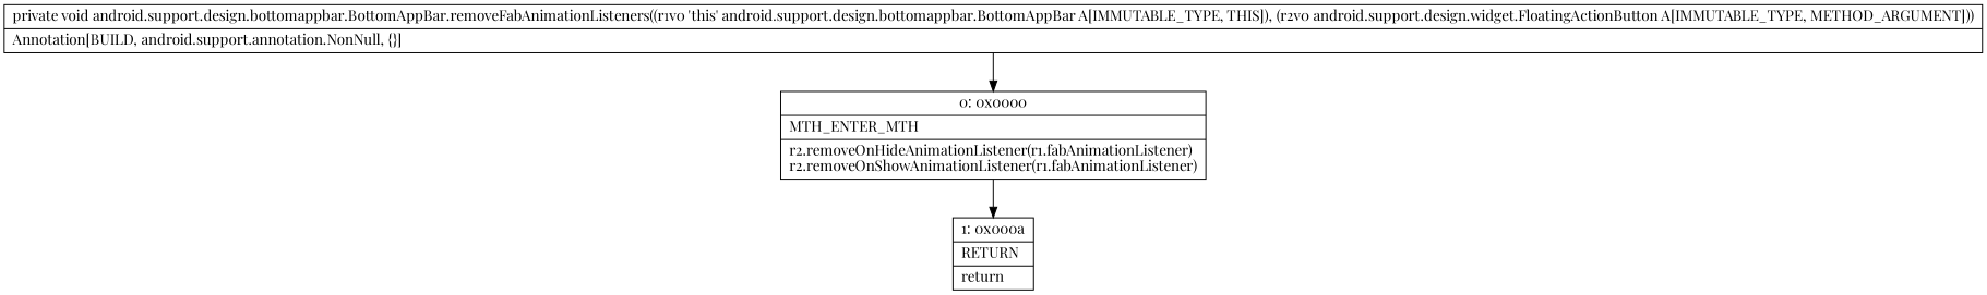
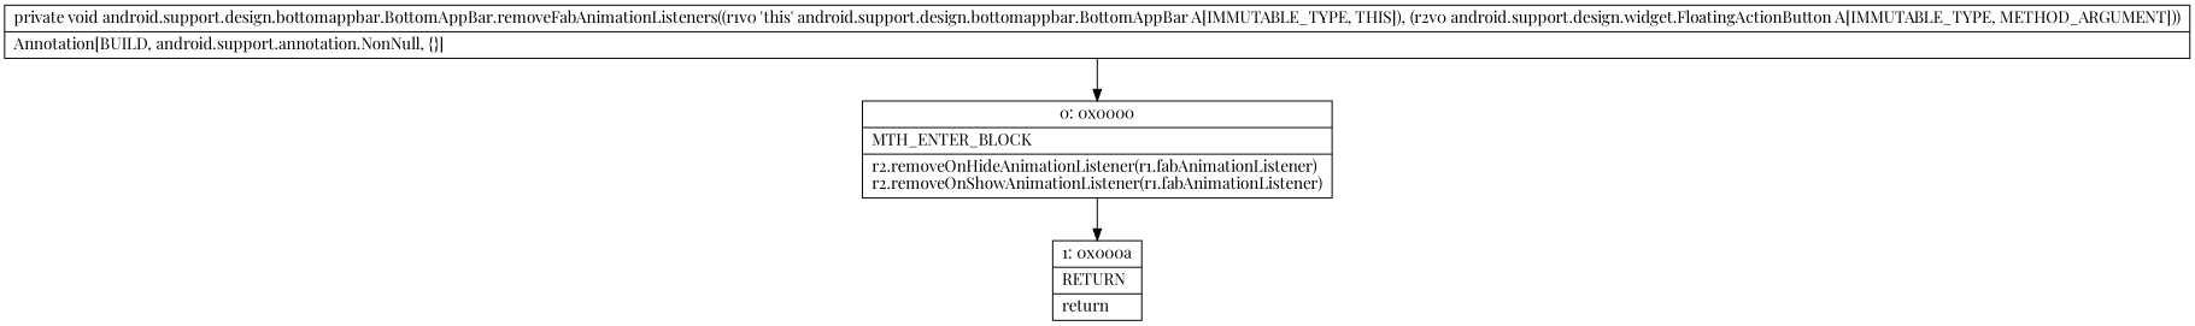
  digraph {
    fontname="Playfair Display"
    node [shape=record fontname="Playfair Display"]
    edge [fontname="Playfair Display"]
-   n1 [label="{0\:\ 0x0000|MTH_ENTER_MTH\l|r2.removeOnHideAnimationListener(r1.fabAnimationListener)\lr2.removeOnShowAnimationListener(r1.fabAnimationListener)\l}"]
+   n1 [label="{0\:\ 0x0000|MTH_ENTER_BLOCK\l|r2.removeOnHideAnimationListener(r1.fabAnimationListener)\lr2.removeOnShowAnimationListener(r1.fabAnimationListener)\l}"]
    n2 [label="{1\:\ 0x000a|RETURN\l|return\l}"]
    n3 [label="{private void android.support.design.bottomappbar.BottomAppBar.removeFabAnimationListeners((r1v0 'this' android.support.design.bottomappbar.BottomAppBar A[IMMUTABLE_TYPE, THIS]), (r2v0 android.support.design.widget.FloatingActionButton A[IMMUTABLE_TYPE, METHOD_ARGUMENT]))  | Annotation[BUILD, android.support.annotation.NonNull, \{\}]\l}"]
    n1 -> n2
    n3 -> n1
  }
